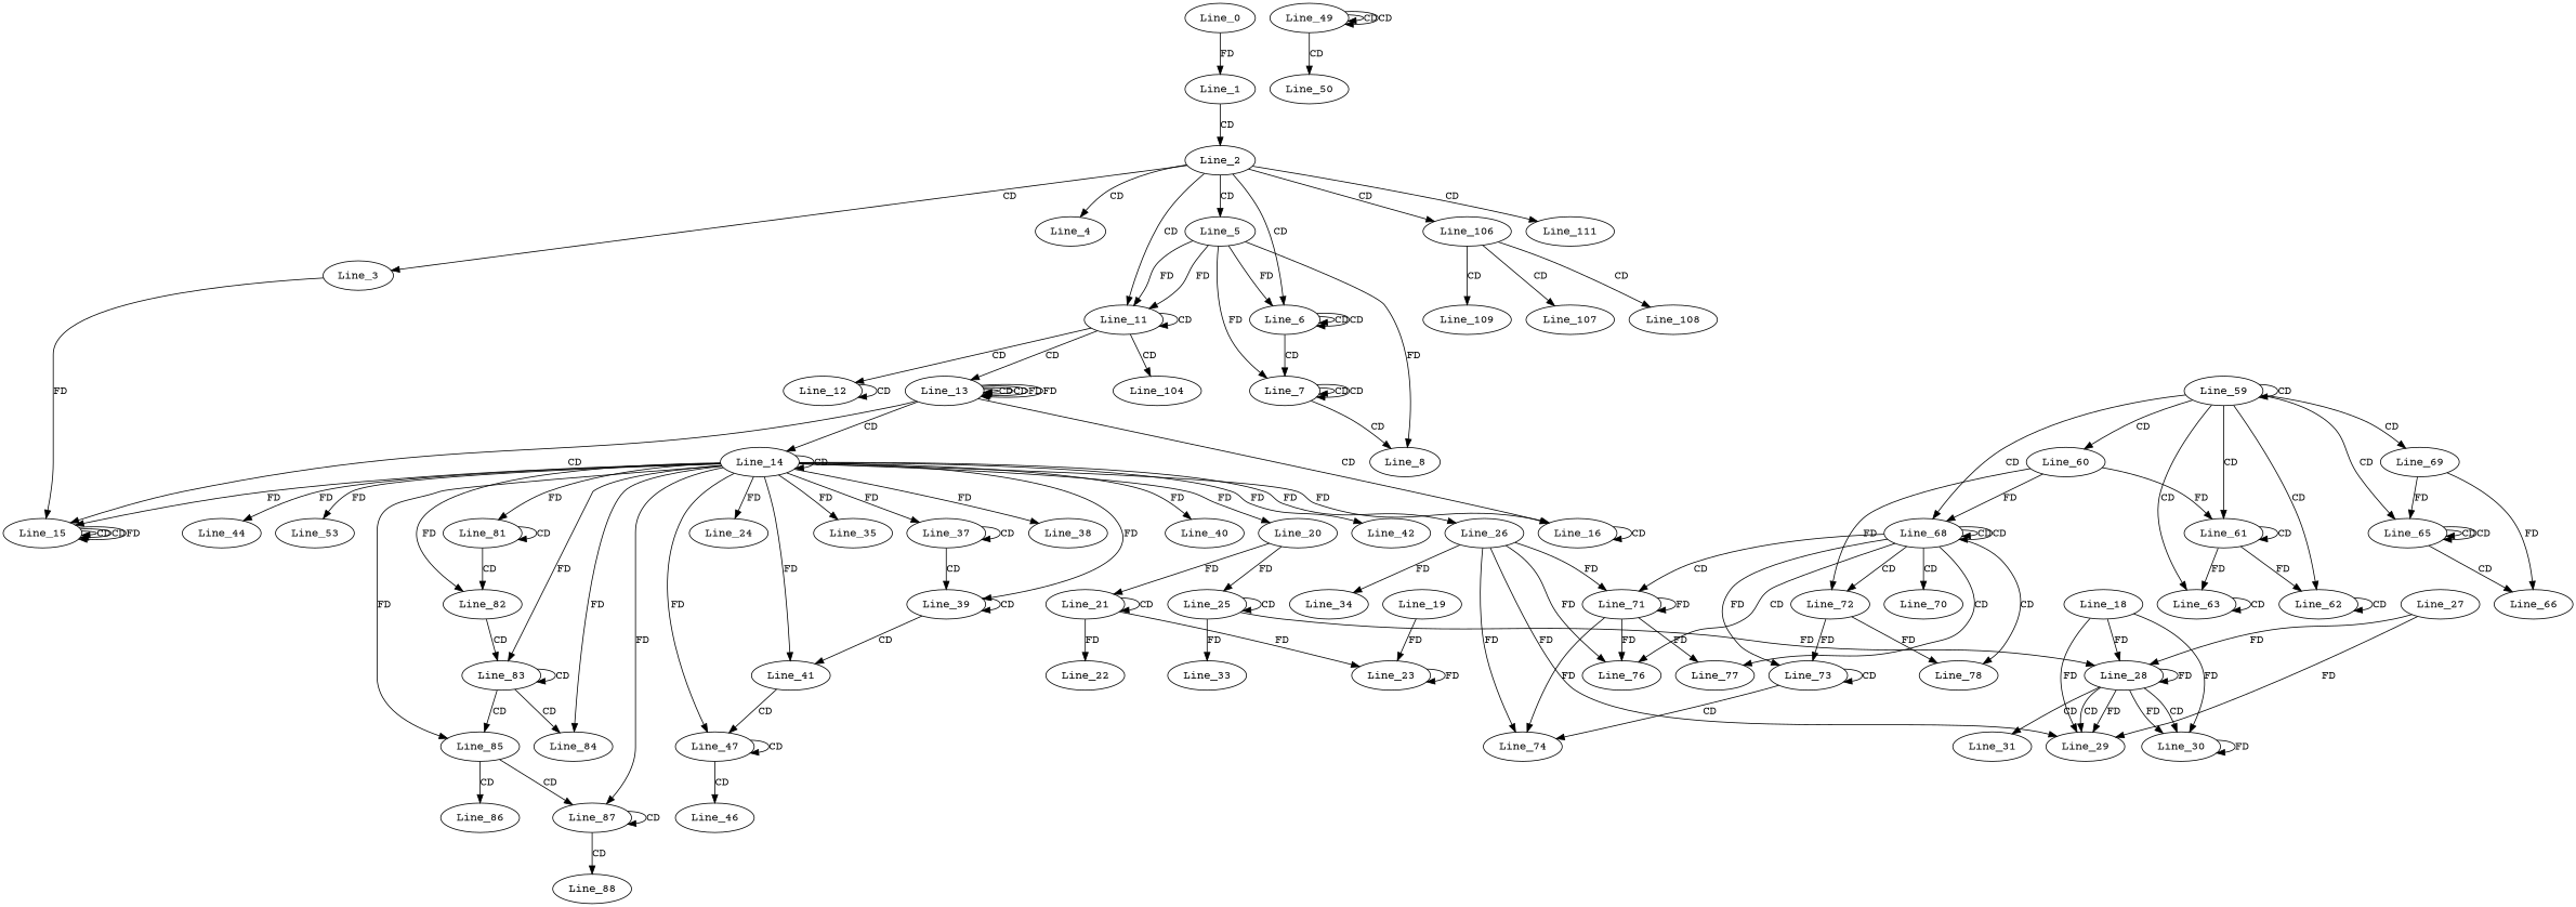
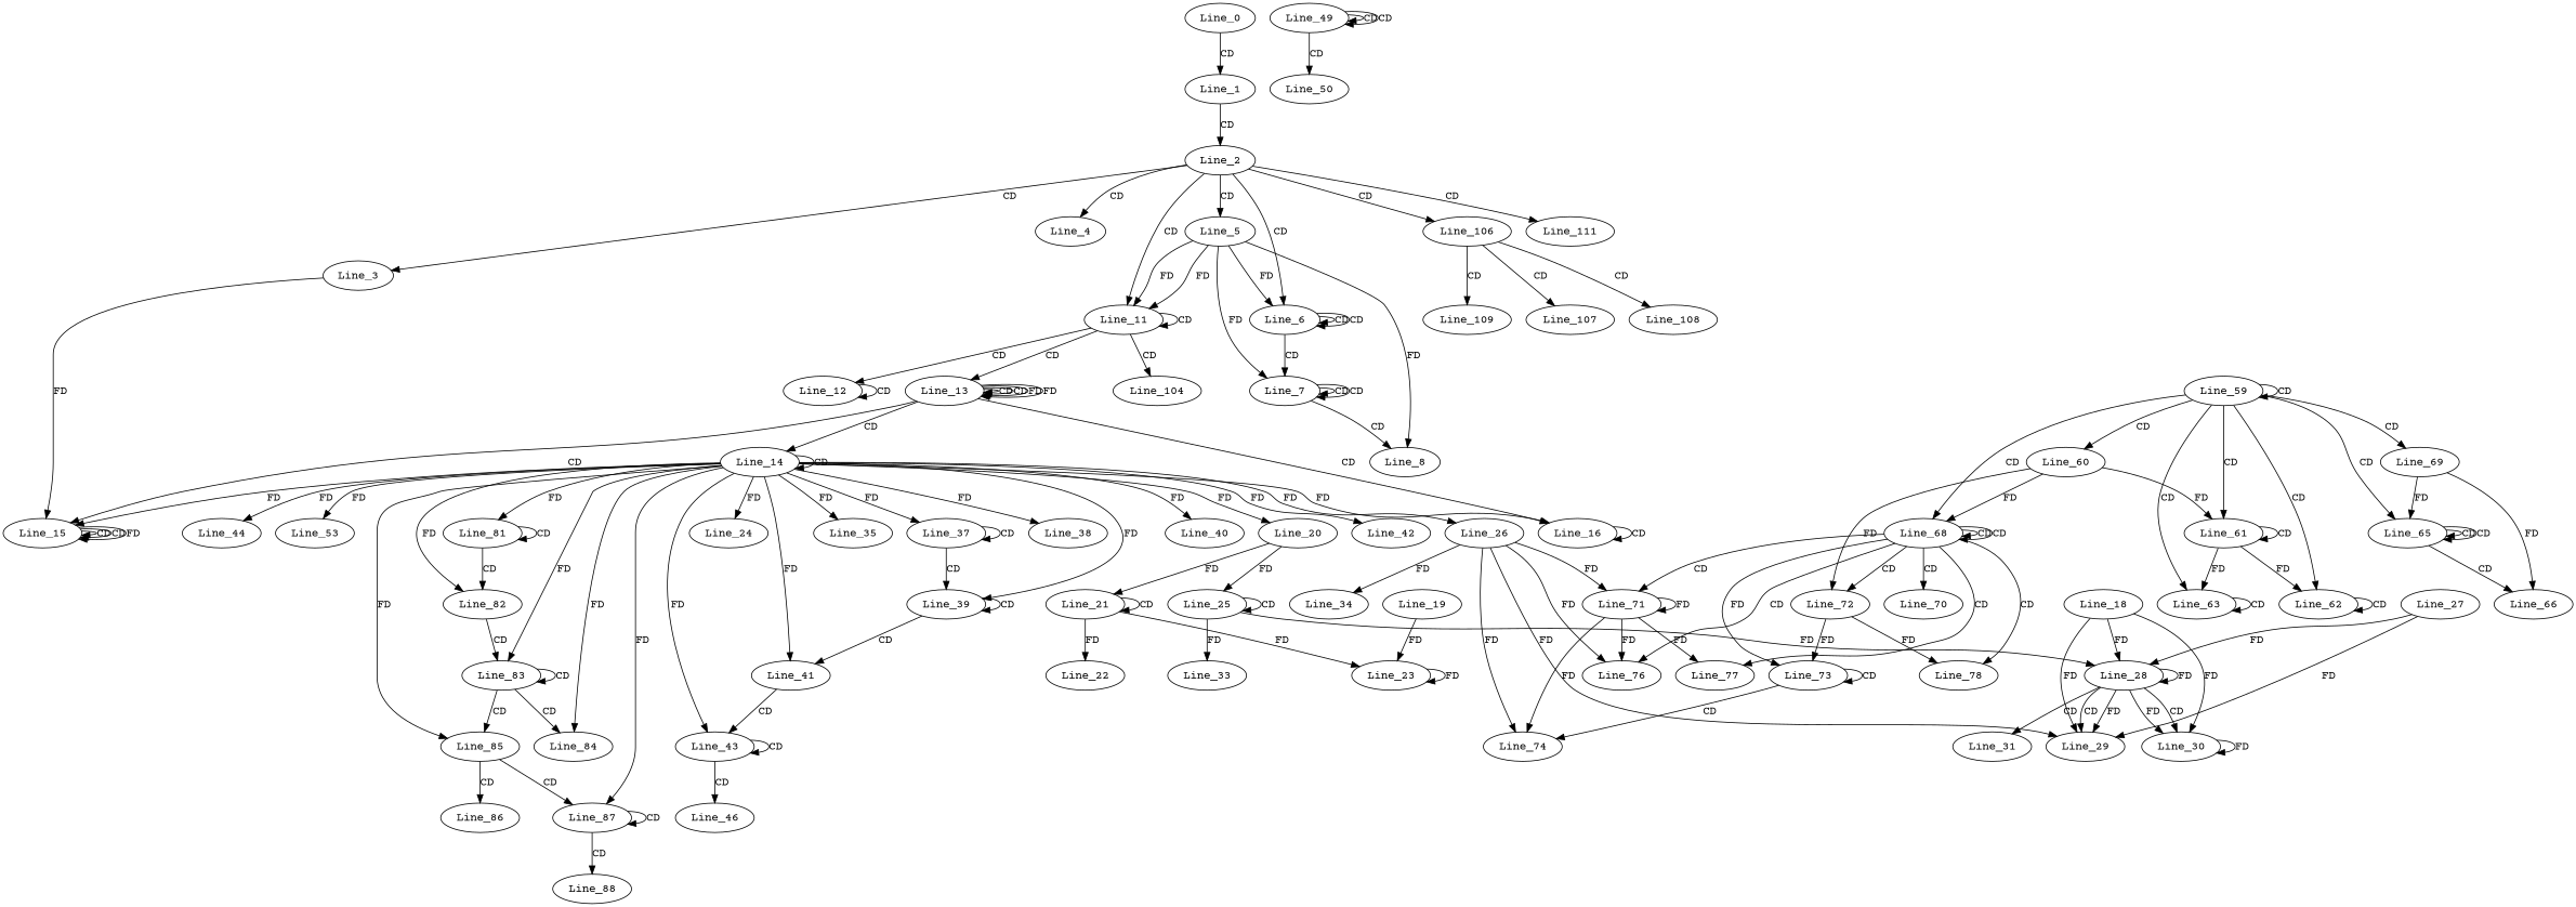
  digraph {
    fontname="Courier Prime"
    node [fontname="Courier Prime"]
    edge [fontname="Courier Prime"]
    Line_0
    Line_1
    Line_2
    Line_3
    Line_4
    Line_5
    Line_6
    Line_11
    Line_106
    Line_111
    Line_15
    Line_7
    Line_8
    Line_12
    Line_13
    Line_104
    Line_107
    Line_108
    Line_109
    Line_14
    Line_16
    Line_20
    Line_24
    Line_26
    Line_35
    Line_37
    Line_38
    Line_39
    Line_40
    Line_41
    Line_42
-   Line_43 [label=Line_47]
+   Line_43
    Line_44
    Line_53
    Line_81
    Line_82
    Line_83
    Line_84
    Line_85
    Line_87
    Line_21
    Line_25
    Line_29
    Line_34
    Line_71
    Line_74
    Line_76
    Line_46
    Line_86
    Line_88
    Line_22
    Line_23
    Line_28
    Line_33
    Line_19
    Line_30
    Line_31
    Line_77
    Line_18
    Line_27
    Line_49
    Line_50
    Line_59
    Line_60
    Line_61
    Line_62
    Line_63
    n68 [label=Line_69]
    Line_65
    Line_68
    Line_72
    Line_66
    Line_70
    Line_73
    Line_78
-   Line_0 -> Line_1 [label=FD]
+   Line_0 -> Line_1 [label=CD]
    Line_1 -> Line_2 [label=CD]
    Line_2 -> Line_3 [label=CD]
    Line_2 -> Line_4 [label=CD]
    Line_2 -> Line_5 [label=CD]
    Line_2 -> Line_6 [label=CD]
    Line_2 -> Line_11 [label=CD]
    Line_2 -> Line_106 [label=CD]
    Line_2 -> Line_111 [label=CD]
    Line_3 -> Line_15 [label=FD]
    Line_5 -> Line_6 [label=FD]
    Line_5 -> Line_11 [label=FD]
    Line_5 -> Line_11 [label=FD]
    Line_5 -> Line_7 [label=FD]
    Line_5 -> Line_8 [label=FD]
    Line_6 -> Line_6 [label=CD]
    Line_6 -> Line_6 [label=CD]
    Line_6 -> Line_7 [label=CD]
    Line_11 -> Line_11 [label=CD]
    Line_11 -> Line_12 [label=CD]
    Line_11 -> Line_13 [label=CD]
    Line_11 -> Line_104 [label=CD]
    Line_106 -> Line_107 [label=CD]
    Line_106 -> Line_108 [label=CD]
    Line_106 -> Line_109 [label=CD]
    Line_15 -> Line_15 [label=CD]
    Line_15 -> Line_15 [label=CD]
    Line_15 -> Line_15 [label=FD]
    Line_7 -> Line_7 [label=CD]
    Line_7 -> Line_7 [label=CD]
    Line_7 -> Line_8 [label=CD]
    Line_12 -> Line_12 [label=CD]
    Line_13 -> Line_15 [label=CD]
    Line_13 -> Line_13 [label=CD]
    Line_13 -> Line_13 [label=CD]
    Line_13 -> Line_13 [label=FD]
    Line_13 -> Line_13 [label=FD]
    Line_13 -> Line_14 [label=CD]
    Line_13 -> Line_16 [label=CD]
    Line_14 -> Line_15 [label=FD]
    Line_14 -> Line_14 [label=CD]
    Line_14 -> Line_16 [label=FD]
    Line_14 -> Line_20 [label=FD]
    Line_14 -> Line_24 [label=FD]
    Line_14 -> Line_26 [label=FD]
    Line_14 -> Line_35 [label=FD]
    Line_14 -> Line_37 [label=FD]
    Line_14 -> Line_38 [label=FD]
    Line_14 -> Line_39 [label=FD]
    Line_14 -> Line_40 [label=FD]
    Line_14 -> Line_41 [label=FD]
    Line_14 -> Line_42 [label=FD]
    Line_14 -> Line_43 [label=FD]
    Line_14 -> Line_44 [label=FD]
    Line_14 -> Line_53 [label=FD]
    Line_14 -> Line_81 [label=FD]
    Line_14 -> Line_82 [label=FD]
    Line_14 -> Line_83 [label=FD]
    Line_14 -> Line_84 [label=FD]
    Line_14 -> Line_85 [label=FD]
    Line_14 -> Line_87 [label=FD]
    Line_16 -> Line_16 [label=CD]
    Line_20 -> Line_21 [label=FD]
    Line_20 -> Line_25 [label=FD]
    Line_26 -> Line_29 [label=FD]
    Line_26 -> Line_34 [label=FD]
    Line_26 -> Line_71 [label=FD]
    Line_26 -> Line_74 [label=FD]
    Line_26 -> Line_76 [label=FD]
    Line_37 -> Line_37 [label=CD]
    Line_37 -> Line_39 [label=CD]
    Line_39 -> Line_39 [label=CD]
    Line_39 -> Line_41 [label=CD]
    Line_41 -> Line_43 [label=CD]
    Line_43 -> Line_43 [label=CD]
    Line_43 -> Line_46 [label=CD]
    Line_81 -> Line_81 [label=CD]
    Line_81 -> Line_82 [label=CD]
    Line_82 -> Line_83 [label=CD]
    Line_83 -> Line_83 [label=CD]
    Line_83 -> Line_84 [label=CD]
    Line_83 -> Line_85 [label=CD]
    Line_85 -> Line_87 [label=CD]
    Line_85 -> Line_86 [label=CD]
    Line_87 -> Line_87 [label=CD]
    Line_87 -> Line_88 [label=CD]
    Line_21 -> Line_21 [label=CD]
    Line_21 -> Line_22 [label=FD]
    Line_21 -> Line_23 [label=FD]
    Line_25 -> Line_25 [label=CD]
    Line_25 -> Line_28 [label=FD]
    Line_25 -> Line_33 [label=FD]
    Line_71 -> Line_71 [label=FD]
    Line_71 -> Line_74 [label=FD]
    Line_71 -> Line_76 [label=FD]
    Line_71 -> Line_77 [label=FD]
    Line_23 -> Line_23 [label=FD]
    Line_28 -> Line_29 [label=CD]
    Line_28 -> Line_29 [label=FD]
    Line_28 -> Line_28 [label=FD]
    Line_28 -> Line_30 [label=CD]
    Line_28 -> Line_30 [label=FD]
    Line_28 -> Line_31 [label=CD]
    Line_19 -> Line_23 [label=FD]
    Line_30 -> Line_30 [label=FD]
    Line_18 -> Line_29 [label=FD]
    Line_18 -> Line_28 [label=FD]
    Line_18 -> Line_30 [label=FD]
    Line_27 -> Line_29 [label=FD]
    Line_27 -> Line_28 [label=FD]
    Line_49 -> Line_49 [label=CD]
    Line_49 -> Line_49 [label=CD]
    Line_49 -> Line_50 [label=CD]
    Line_59 -> Line_59 [label=CD]
    Line_59 -> Line_60 [label=CD]
    Line_59 -> Line_61 [label=CD]
    Line_59 -> Line_62 [label=CD]
    Line_59 -> Line_63 [label=CD]
    Line_59 -> n68 [label=CD]
    Line_59 -> Line_65 [label=CD]
    Line_59 -> Line_68 [label=CD]
    Line_60 -> Line_61 [label=FD]
    Line_60 -> Line_68 [label=FD]
    Line_60 -> Line_72 [label=FD]
    Line_61 -> Line_61 [label=CD]
    Line_61 -> Line_62 [label=FD]
    Line_61 -> Line_63 [label=FD]
    Line_62 -> Line_62 [label=CD]
    Line_63 -> Line_63 [label=CD]
    n68 -> Line_65 [label=FD]
    n68 -> Line_66 [label=FD]
    Line_65 -> Line_65 [label=CD]
    Line_65 -> Line_65 [label=CD]
    Line_65 -> Line_66 [label=CD]
    Line_68 -> Line_71 [label=CD]
    Line_68 -> Line_76 [label=CD]
    Line_68 -> Line_77 [label=CD]
    Line_68 -> Line_68 [label=CD]
    Line_68 -> Line_68 [label=CD]
    Line_68 -> Line_72 [label=CD]
    Line_68 -> Line_70 [label=CD]
    Line_68 -> Line_73 [label=FD]
    Line_68 -> Line_78 [label=CD]
    Line_72 -> Line_73 [label=FD]
    Line_72 -> Line_78 [label=FD]
    Line_73 -> Line_74 [label=CD]
    Line_73 -> Line_73 [label=CD]
  }
